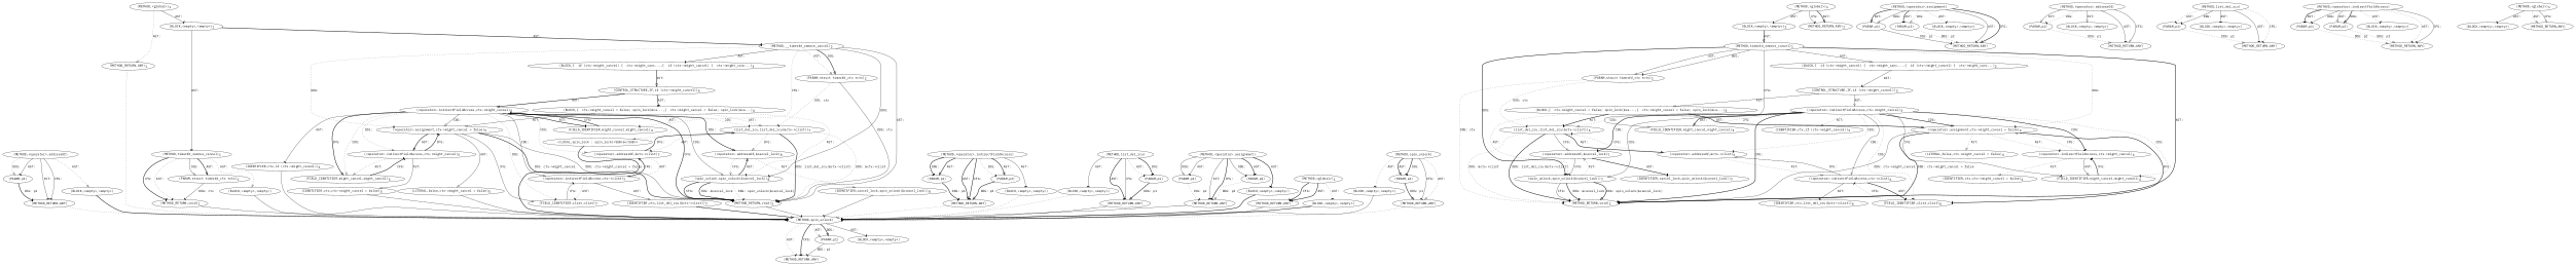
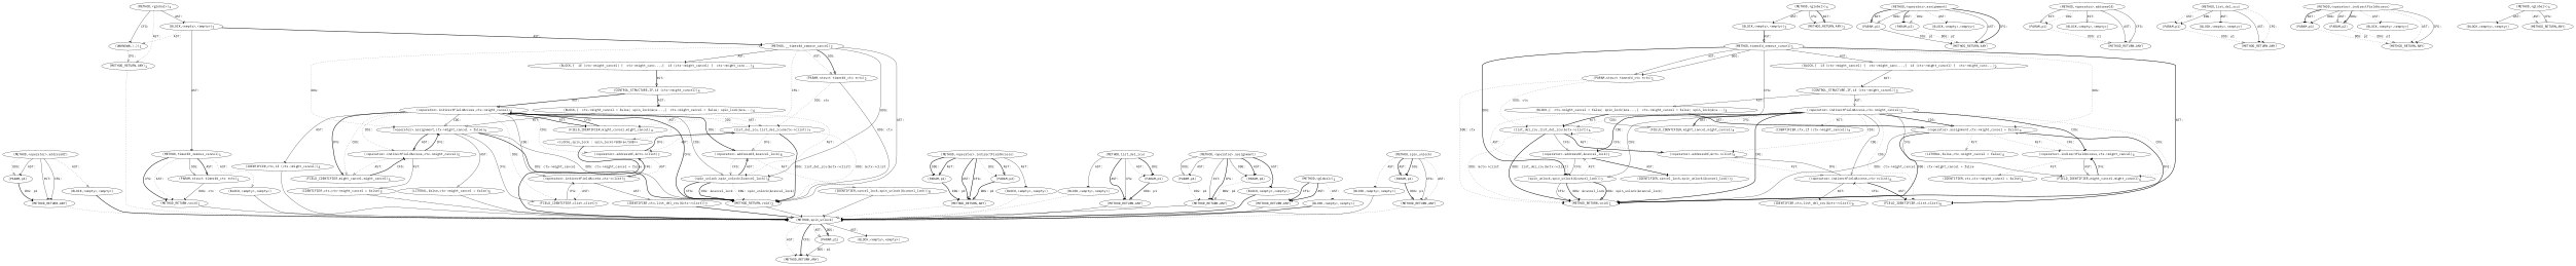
  digraph {
    fontname="IBM Plex Mono"
    node [fontname="IBM Plex Mono"]
    edge [arrowhead=tee fontname="IBM Plex Mono" style=solid]
    n1 [label=<(METHOD,spin_unlock)>]
    n2 [label=<(PARAM,p1)>]
    n3 [label=<(BLOCK,&lt;empty&gt;,&lt;empty&gt;)>]
    n4 [label=<(METHOD_RETURN,ANY)>]
    n5 [label=<(METHOD,&lt;global&gt;)<SUB>1</SUB>>]
    n6 [label=<(BLOCK,&lt;empty&gt;,&lt;empty&gt;)<SUB>1</SUB>>]
    n7 [label=<(METHOD_RETURN,ANY)<SUB>1</SUB>>]
    n8 [label=<(METHOD,timerfd_remove_cancel)<SUB>1</SUB>>]
    n9 [label=<(PARAM,struct timerfd_ctx *ctx)<SUB>1</SUB>>]
    n10 [label=<(BLOCK,{  	if (ctx-&gt;might_cancel) {  		ctx-&gt;might_canc...,{  	if (ctx-&gt;might_cancel) {  		ctx-&gt;might_canc...)<SUB>2</SUB>>]
    n11 [label=<(FIELD_IDENTIFIER,might_cancel,might_cancel)<SUB>3</SUB>>]
    n12 [label=<(&lt;operator&gt;.assignment,ctx-&gt;might_cancel = false)<SUB>4</SUB>>]
    n13 [label=<(spin_unlock,spin_unlock(&amp;cancel_lock))<SUB>7</SUB>>]
    n14 [label=<(METHOD_RETURN,void)<SUB>1</SUB>>]
    n15 [label=<(list_del_rcu,list_del_rcu(&amp;ctx-&gt;clist))<SUB>6</SUB>>]
    n16 [label=<(CONTROL_STRUCTURE,IF,if (ctx-&gt;might_cancel))<SUB>3</SUB>>]
    n17 [label=<(&lt;operator&gt;.indirectFieldAccess,ctx-&gt;might_cancel)<SUB>3</SUB>>]
    n18 [label=<(&lt;operator&gt;.indirectFieldAccess,ctx-&gt;might_cancel)<SUB>4</SUB>>]
    n19 [label=<(FIELD_IDENTIFIER,clist,clist)<SUB>6</SUB>>]
    n20 [label=<(LITERAL,false,ctx-&gt;might_cancel = false)<SUB>4</SUB>>]
    n21 [label=<(&lt;operator&gt;.addressOf,&amp;cancel_lock)<SUB>7</SUB>>]
    n22 [label=<(&lt;operator&gt;.addressOf,&amp;ctx-&gt;clist)<SUB>6</SUB>>]
    n23 [label=<(BLOCK,{  		ctx-&gt;might_cancel = false; 		spin_lock(&amp;ca...,{  		ctx-&gt;might_cancel = false; 		spin_lock(&amp;ca...)<SUB>3</SUB>>]
    n24 [label=<(IDENTIFIER,ctx,if (ctx-&gt;might_cancel))<SUB>3</SUB>>]
    n25 [label=<(FIELD_IDENTIFIER,might_cancel,might_cancel)<SUB>4</SUB>>]
    n26 [label=<(&lt;operator&gt;.indirectFieldAccess,ctx-&gt;clist)<SUB>6</SUB>>]
    n27 [label=<(IDENTIFIER,ctx,ctx-&gt;might_cancel = false)<SUB>4</SUB>>]
    n28 [label=<(IDENTIFIER,ctx,list_del_rcu(&amp;ctx-&gt;clist))<SUB>6</SUB>>]
    n29 [label=<(IDENTIFIER,cancel_lock,spin_unlock(&amp;cancel_lock))<SUB>7</SUB>>]
    n30 [label=<(METHOD,&lt;operator&gt;.assignment)>]
    n31 [label=<(PARAM,p1)>]
    n32 [label=<(PARAM,p2)>]
    n33 [label=<(BLOCK,&lt;empty&gt;,&lt;empty&gt;)>]
    n34 [label=<(METHOD_RETURN,ANY)>]
    n35 [label=<(METHOD,&lt;operator&gt;.addressOf)>]
    n36 [label=<(PARAM,p1)>]
    n37 [label=<(BLOCK,&lt;empty&gt;,&lt;empty&gt;)>]
    n38 [label=<(METHOD_RETURN,ANY)>]
    n39 [label=<(METHOD,list_del_rcu)>]
    n40 [label=<(PARAM,p1)>]
    n41 [label=<(BLOCK,&lt;empty&gt;,&lt;empty&gt;)>]
    n42 [label=<(METHOD_RETURN,ANY)>]
    n43 [label=<(METHOD,&lt;operator&gt;.indirectFieldAccess)>]
    n44 [label=<(PARAM,p1)>]
    n45 [label=<(PARAM,p2)>]
    n46 [label=<(BLOCK,&lt;empty&gt;,&lt;empty&gt;)>]
    n47 [label=<(METHOD_RETURN,ANY)>]
    n48 [label=<(METHOD,&lt;global&gt;)<SUB>1</SUB>>]
    n49 [label=<(BLOCK,&lt;empty&gt;,&lt;empty&gt;)>]
    n50 [label=<(METHOD_RETURN,ANY)>]
    n51 [label=<(METHOD,&lt;operator&gt;.addressOf)>]
    n52 [label=<(PARAM,p1)>]
    n53 [label=<(BLOCK,&lt;empty&gt;,&lt;empty&gt;)>]
    n54 [label=<(METHOD_RETURN,ANY)>]
    n55 [label=<(METHOD,&lt;global&gt;)<SUB>1</SUB>>]
    n56 [label=<(BLOCK,&lt;empty&gt;,&lt;empty&gt;)<SUB>1</SUB>>]
+   n57 [label=<(UNKNOWN,),))<SUB>1</SUB>>]
    n58 [label=<(METHOD_RETURN,ANY)<SUB>1</SUB>>]
    n59 [label=<(METHOD,timerfd_remove_cancel)<SUB>1</SUB>>]
    n60 [label=<(METHOD,__timerfd_remove_cancel)<SUB>2</SUB>>]
    n61 [label=<(PARAM,struct timerfd_ctx *ctx)<SUB>1</SUB>>]
    n62 [label=<(BLOCK,&lt;empty&gt;,&lt;empty&gt;)>]
    n63 [label=<(METHOD_RETURN,void)<SUB>1</SUB>>]
    n64 [label=<(PARAM,struct timerfd_ctx *ctx)<SUB>2</SUB>>]
    n65 [label=<(BLOCK,{  	if (ctx-&gt;might_cancel) {  		ctx-&gt;might_canc...,{  	if (ctx-&gt;might_cancel) {  		ctx-&gt;might_canc...)<SUB>3</SUB>>]
    n66 [label=<(FIELD_IDENTIFIER,might_cancel,might_cancel)<SUB>4</SUB>>]
    n67 [label=<(&lt;operator&gt;.assignment,ctx-&gt;might_cancel = false)<SUB>5</SUB>>]
    n68 [label=<(spin_unlock,spin_unlock(&amp;cancel_lock))<SUB>8</SUB>>]
    n69 [label=<(METHOD_RETURN,void)<SUB>2</SUB>>]
    n70 [label=<(list_del_rcu,list_del_rcu(&amp;ctx-&gt;clist))<SUB>7</SUB>>]
    n71 [label=<(CONTROL_STRUCTURE,IF,if (ctx-&gt;might_cancel))<SUB>4</SUB>>]
    n72 [label=<(&lt;operator&gt;.indirectFieldAccess,ctx-&gt;might_cancel)<SUB>4</SUB>>]
    n73 [label=<(&lt;operator&gt;.indirectFieldAccess,ctx-&gt;might_cancel)<SUB>5</SUB>>]
    n74 [label=<(FIELD_IDENTIFIER,clist,clist)<SUB>7</SUB>>]
    n75 [label=<(LITERAL,false,ctx-&gt;might_cancel = false)<SUB>5</SUB>>]
    n76 [label=<(&lt;operator&gt;.addressOf,&amp;cancel_lock)<SUB>8</SUB>>]
    n77 [label=<(&lt;operator&gt;.addressOf,&amp;ctx-&gt;clist)<SUB>7</SUB>>]
    n78 [label=<(BLOCK,{  		ctx-&gt;might_cancel = false; 		spin_lock(&amp;ca...,{  		ctx-&gt;might_cancel = false; 		spin_lock(&amp;ca...)<SUB>4</SUB>>]
    n79 [label=<(IDENTIFIER,ctx,if (ctx-&gt;might_cancel))<SUB>4</SUB>>]
    n80 [label=<(FIELD_IDENTIFIER,might_cancel,might_cancel)<SUB>5</SUB>>]
    n81 [label=<(&lt;operator&gt;.indirectFieldAccess,ctx-&gt;clist)<SUB>7</SUB>>]
    n82 [label="<(LOCAL,spin_lock : spin_lock)<SUB>6</SUB>>"]
    n83 [label=<(IDENTIFIER,ctx,ctx-&gt;might_cancel = false)<SUB>5</SUB>>]
    n84 [label=<(IDENTIFIER,ctx,list_del_rcu(&amp;ctx-&gt;clist))<SUB>7</SUB>>]
    n85 [label=<(IDENTIFIER,cancel_lock,spin_unlock(&amp;cancel_lock))<SUB>8</SUB>>]
    n86 [label=<(METHOD,&lt;operator&gt;.indirectFieldAccess)>]
    n87 [label=<(PARAM,p1)>]
    n88 [label=<(PARAM,p2)>]
    n89 [label=<(BLOCK,&lt;empty&gt;,&lt;empty&gt;)>]
    n90 [label=<(METHOD_RETURN,ANY)>]
    n91 [label=<(METHOD,list_del_rcu)>]
    n92 [label=<(PARAM,p1)>]
    n93 [label=<(BLOCK,&lt;empty&gt;,&lt;empty&gt;)>]
    n94 [label=<(METHOD_RETURN,ANY)>]
    n95 [label=<(METHOD,&lt;operator&gt;.assignment)>]
    n96 [label=<(PARAM,p1)>]
    n97 [label=<(PARAM,p2)>]
    n98 [label=<(BLOCK,&lt;empty&gt;,&lt;empty&gt;)>]
    n99 [label=<(METHOD_RETURN,ANY)>]
    n100 [label=<(METHOD,&lt;global&gt;)<SUB>1</SUB>>]
    n101 [label=<(BLOCK,&lt;empty&gt;,&lt;empty&gt;)>]
    n102 [label=<(METHOD_RETURN,ANY)>]
    n103 [label=<(METHOD,spin_unlock)>]
    n104 [label=<(PARAM,p1)>]
    n105 [label=<(BLOCK,&lt;empty&gt;,&lt;empty&gt;)>]
    n106 [label=<(METHOD_RETURN,ANY)>]
    n1 -> n2 [arrowhead=onormal label="AST: " style=dotted]
    n1 -> n2 [arrowhead=onormal label="DDG: " style=bold]
    n1 -> n3 [label="AST: "]
    n1 -> n4 [label="AST: " style=dotted]
    n1 -> n4 [label="CFG: " style=bold]
    n2 -> n4 [label="DDG: p1"]
    n5 -> n6 [label="AST: "]
    n5 -> n7 [arrowhead=onormal label="AST: " style=bold]
    n5 -> n7 [label="CFG: "]
    n6 -> n8 [arrowhead=onormal label="AST: " style=bold]
    n8 -> n9 [arrowhead=onormal label="AST: "]
    n8 -> n9 [label="DDG: "]
    n8 -> n10 [arrowhead=onormal label="AST: "]
    n8 -> n11 [arrowhead=onormal label="CFG: "]
    n8 -> n12 [label="DDG: " style=dotted]
    n8 -> n13 [label="DDG: " style=bold]
    n8 -> n14 [label="AST: " style=bold]
    n9 -> n14 [label="DDG: ctx" style=dotted]
    n9 -> n15 [label="DDG: ctx" style=dotted]
    n10 -> n16 [label="AST: "]
    n11 -> n17 [arrowhead=onormal label="CFG: " style=dotted]
    n12 -> n14 [arrowhead=onormal label="DDG: ctx-&gt;might_cancel"]
    n12 -> n14 [label="DDG: ctx-&gt;might_cancel = false" style=bold]
    n12 -> n18 [label="AST: " style=dotted]
    n12 -> n19 [label="CFG: " style=bold]
    n12 -> n20 [arrowhead=onormal label="AST: " style=dotted]
    n13 -> n14 [arrowhead=onormal label="CFG: "]
    n13 -> n14 [label="DDG: &amp;cancel_lock" style=bold]
    n13 -> n14 [arrowhead=onormal label="DDG: spin_unlock(&amp;cancel_lock)" style=bold]
    n13 -> n21 [arrowhead=onormal label="AST: " style=dotted]
    n15 -> n14 [label="DDG: &amp;ctx-&gt;clist" style=dotted]
    n15 -> n14 [label="DDG: list_del_rcu(&amp;ctx-&gt;clist)" style=bold]
    n15 -> n21 [arrowhead=onormal label="CFG: "]
    n15 -> n22 [arrowhead=onormal label="AST: " style=bold]
    n16 -> n17 [arrowhead=onormal label="AST: "]
    n16 -> n23 [arrowhead=onormal label="AST: "]
    n17 -> n11 [arrowhead=onormal label="AST: " style=bold]
    n17 -> n12 [arrowhead=onormal label="CDG: " style=bold]
    n17 -> n13 [arrowhead=onormal label="CDG: "]
    n17 -> n14 [label="CFG: " style=bold]
    n17 -> n15 [arrowhead=onormal label="CDG: " style=dotted]
    n17 -> n18 [label="CDG: " style=bold]
    n17 -> n19 [label="CDG: " style=dotted]
    n17 -> n21 [label="CDG: " style=bold]
    n17 -> n22 [label="CDG: " style=dotted]
    n17 -> n24 [arrowhead=onormal label="AST: " style=dotted]
    n17 -> n25 [label="CFG: "]
    n17 -> n25 [label="CDG: " style=dotted]
    n17 -> n26 [arrowhead=onormal label="CDG: "]
    n18 -> n12 [arrowhead=onormal label="CFG: " style=dotted]
    n18 -> n25 [arrowhead=onormal label="AST: "]
    n18 -> n27 [arrowhead=onormal label="AST: " style=dotted]
    n19 -> n26 [label="CFG: " style=dotted]
    n21 -> n13 [label="CFG: "]
    n21 -> n29 [label="AST: " style=bold]
    n22 -> n15 [label="CFG: " style=dotted]
    n22 -> n26 [arrowhead=onormal label="AST: " style=dotted]
    n23 -> n12 [arrowhead=onormal label="AST: " style=bold]
    n23 -> n13 [label="AST: " style=dotted]
    n23 -> n15 [label="AST: " style=bold]
    n25 -> n18 [label="CFG: " style=bold]
    n26 -> n19 [label="AST: " style=bold]
    n26 -> n22 [arrowhead=onormal label="CFG: "]
    n26 -> n28 [label="AST: "]
    n30 -> n31 [arrowhead=onormal label="AST: " style=bold]
    n30 -> n31 [arrowhead=onormal label="DDG: "]
    n30 -> n32 [label="AST: " style=bold]
    n30 -> n32 [arrowhead=onormal label="DDG: " style=dotted]
    n30 -> n33 [label="AST: " style=dotted]
    n30 -> n34 [label="AST: "]
    n30 -> n34 [arrowhead=onormal label="CFG: " style=bold]
    n31 -> n34 [label="DDG: p1"]
    n32 -> n34 [arrowhead=onormal label="DDG: p2" style=dotted]
    n35 -> n36 [arrowhead=onormal label="AST: "]
    n35 -> n36 [label="DDG: " style=dotted]
    n35 -> n37 [arrowhead=onormal label="AST: "]
    n35 -> n38 [label="AST: "]
    n35 -> n38 [arrowhead=onormal label="CFG: "]
    n36 -> n38 [arrowhead=onormal label="DDG: p1" style=dotted]
    n39 -> n40 [label="AST: " style=dotted]
    n39 -> n40 [label="DDG: "]
    n39 -> n41 [label="AST: "]
    n39 -> n42 [label="AST: "]
    n39 -> n42 [label="CFG: " style=dotted]
    n40 -> n42 [arrowhead=onormal label="DDG: p1" style=dotted]
    n43 -> n44 [label="AST: " style=bold]
    n43 -> n44 [label="DDG: "]
    n43 -> n45 [arrowhead=onormal label="AST: "]
    n43 -> n45 [arrowhead=onormal label="DDG: " style=bold]
    n43 -> n46 [label="AST: " style=dotted]
    n43 -> n47 [label="AST: " style=dotted]
    n43 -> n47 [label="CFG: "]
    n44 -> n47 [arrowhead=onormal label="DDG: p1" style=dotted]
    n45 -> n47 [arrowhead=onormal label="DDG: p2" style=dotted]
    n48 -> n49 [label="AST: "]
    n48 -> n50 [arrowhead=onormal label="AST: " style=dotted]
    n48 -> n50 [arrowhead=onormal label="CFG: "]
    n51 -> n52 [label="AST: "]
    n51 -> n52 [arrowhead=onormal label="DDG: " style=dotted]
    n51 -> n53 [arrowhead=onormal label="AST: " style=dotted]
    n51 -> n54 [label="AST: "]
    n51 -> n54 [label="CFG: "]
    n52 -> n54 [label="DDG: p1" style=bold]
    n53 -> n1 [arrowhead=onormal style=bold]
    n54 -> n1 [arrowhead=onormal style=dotted]
    n55 -> n56 [label="AST: "]
+   n55 -> n57 [label="CFG: "]
    n55 -> n58 [arrowhead=onormal label="AST: " style=dotted]
+   n56 -> n57 [arrowhead=onormal label="AST: " style=dotted]
    n56 -> n59 [label="AST: "]
    n56 -> n60 [label="AST: " style=bold]
+   n57 -> n58 [arrowhead=onormal label="CFG: " style=dotted]
    n58 -> n1 [style=dotted]
    n59 -> n61 [arrowhead=onormal label="AST: " style=bold]
    n59 -> n61 [arrowhead=onormal label="DDG: "]
    n59 -> n62 [arrowhead=onormal label="AST: " style=dotted]
    n59 -> n63 [label="AST: " style=dotted]
    n59 -> n63 [label="CFG: " style=bold]
    n60 -> n64 [arrowhead=onormal label="AST: " style=dotted]
    n60 -> n64 [arrowhead=onormal label="DDG: " style=bold]
    n60 -> n65 [label="AST: "]
    n60 -> n66 [label="CFG: " style=dotted]
    n60 -> n67 [label="DDG: " style=dotted]
    n60 -> n68 [label="DDG: "]
    n60 -> n69 [label="AST: "]
    n61 -> n63 [label="DDG: ctx"]
    n62 -> n1
    n63 -> n1 [arrowhead=onormal]
    n64 -> n69 [label="DDG: ctx"]
    n64 -> n70 [label="DDG: ctx" style=dotted]
    n65 -> n71 [arrowhead=onormal label="AST: " style=bold]
    n66 -> n72 [label="CFG: " style=bold]
    n67 -> n69 [arrowhead=onormal label="DDG: ctx-&gt;might_cancel" style=bold]
    n67 -> n69 [arrowhead=onormal label="DDG: ctx-&gt;might_cancel = false"]
    n67 -> n73 [arrowhead=onormal label="AST: " style=bold]
    n67 -> n74 [arrowhead=onormal label="CFG: "]
    n67 -> n75 [arrowhead=onormal label="AST: "]
    n68 -> n69 [label="CFG: " style=bold]
    n68 -> n69 [label="DDG: &amp;cancel_lock" style=bold]
    n68 -> n69 [label="DDG: spin_unlock(&amp;cancel_lock)" style=dotted]
    n68 -> n76 [arrowhead=onormal label="AST: " style=bold]
    n69 -> n1
    n70 -> n69 [label="DDG: &amp;ctx-&gt;clist" style=dotted]
    n70 -> n69 [label="DDG: list_del_rcu(&amp;ctx-&gt;clist)" style=bold]
    n70 -> n76 [arrowhead=onormal label="CFG: " style=dotted]
    n70 -> n77 [label="AST: " style=dotted]
    n71 -> n72 [arrowhead=onormal label="AST: " style=bold]
    n71 -> n78 [label="AST: " style=bold]
    n72 -> n66 [label="AST: " style=bold]
    n72 -> n67 [arrowhead=onormal label="CDG: "]
    n72 -> n68 [arrowhead=onormal label="CDG: "]
    n72 -> n69 [label="CFG: " style=bold]
    n72 -> n70 [label="CDG: " style=dotted]
    n72 -> n73 [arrowhead=onormal label="CDG: " style=dotted]
    n72 -> n74 [label="CDG: " style=dotted]
    n72 -> n76 [arrowhead=onormal label="CDG: " style=bold]
    n72 -> n77 [arrowhead=onormal label="CDG: " style=dotted]
    n72 -> n79 [label="AST: "]
    n72 -> n80 [arrowhead=onormal label="CFG: " style=bold]
    n72 -> n80 [arrowhead=onormal label="CDG: " style=dotted]
    n72 -> n81 [arrowhead=onormal label="CDG: "]
    n73 -> n67 [label="CFG: " style=bold]
    n73 -> n80 [arrowhead=onormal label="AST: " style=dotted]
    n73 -> n83 [arrowhead=onormal label="AST: "]
    n74 -> n81 [label="CFG: "]
    n75 -> n1 [arrowhead=onormal]
    n76 -> n68 [arrowhead=onormal label="CFG: " style=dotted]
    n76 -> n85 [arrowhead=onormal label="AST: " style=dotted]
    n77 -> n70 [arrowhead=onormal label="CFG: " style=bold]
    n77 -> n81 [arrowhead=onormal label="AST: " style=dotted]
    n78 -> n67 [arrowhead=onormal label="AST: "]
    n78 -> n68 [label="AST: " style=dotted]
    n78 -> n70 [arrowhead=onormal label="AST: " style=dotted]
    n78 -> n82 [arrowhead=onormal label="AST: " style=dotted]
    n79 -> n1 [arrowhead=onormal]
    n80 -> n73 [label="CFG: " style=bold]
    n81 -> n74 [label="AST: " style=dotted]
    n81 -> n77 [arrowhead=onormal label="CFG: " style=bold]
    n81 -> n84 [arrowhead=onormal label="AST: "]
    n82 -> n1 [style=bold]
    n83 -> n1
    n84 -> n1 [arrowhead=onormal style=bold]
    n85 -> n1
    n86 -> n87 [arrowhead=onormal label="AST: " style=bold]
    n86 -> n87 [label="DDG: " style=bold]
    n86 -> n88 [arrowhead=onormal label="AST: " style=bold]
    n86 -> n88 [label="DDG: " style=dotted]
    n86 -> n89 [label="AST: "]
    n86 -> n90 [arrowhead=onormal label="AST: " style=bold]
    n86 -> n90 [label="CFG: " style=bold]
    n87 -> n90 [label="DDG: p1" style=bold]
    n88 -> n90 [arrowhead=onormal label="DDG: p2" style=bold]
    n89 -> n1 [style=dotted]
    n90 -> n1 [arrowhead=onormal style=dotted]
    n91 -> n92 [label="AST: " style=dotted]
    n91 -> n92 [label="DDG: " style=bold]
    n91 -> n93 [label="AST: "]
    n91 -> n94 [label="AST: " style=bold]
    n91 -> n94 [arrowhead=onormal label="CFG: "]
    n92 -> n94 [arrowhead=onormal label="DDG: p1" style=bold]
    n93 -> n1 [style=dotted]
    n94 -> n1
    n95 -> n96 [label="AST: "]
    n95 -> n96 [arrowhead=onormal label="DDG: "]
    n95 -> n97 [label="AST: " style=bold]
    n95 -> n97 [label="DDG: "]
    n95 -> n98 [label="AST: " style=bold]
    n95 -> n99 [label="AST: "]
    n95 -> n99 [label="CFG: " style=bold]
    n96 -> n99 [label="DDG: p1" style=dotted]
    n97 -> n99 [arrowhead=onormal label="DDG: p2" style=dotted]
    n98 -> n1 [style=bold]
    n99 -> n1
    n100 -> n101 [label="AST: " style=dotted]
    n100 -> n102 [label="AST: " style=bold]
    n100 -> n102 [label="CFG: " style=bold]
    n101 -> n1 [style=bold]
    n102 -> n1
    n103 -> n104 [arrowhead=onormal label="AST: " style=bold]
    n103 -> n104 [label="DDG: " style=bold]
    n103 -> n105 [label="AST: " style=dotted]
    n103 -> n106 [arrowhead=onormal label="AST: " style=dotted]
    n103 -> n106 [label="CFG: "]
    n104 -> n106 [arrowhead=onormal label="DDG: p1" style=bold]
    n105 -> n1
    n106 -> n1 [style=dotted]
  }
